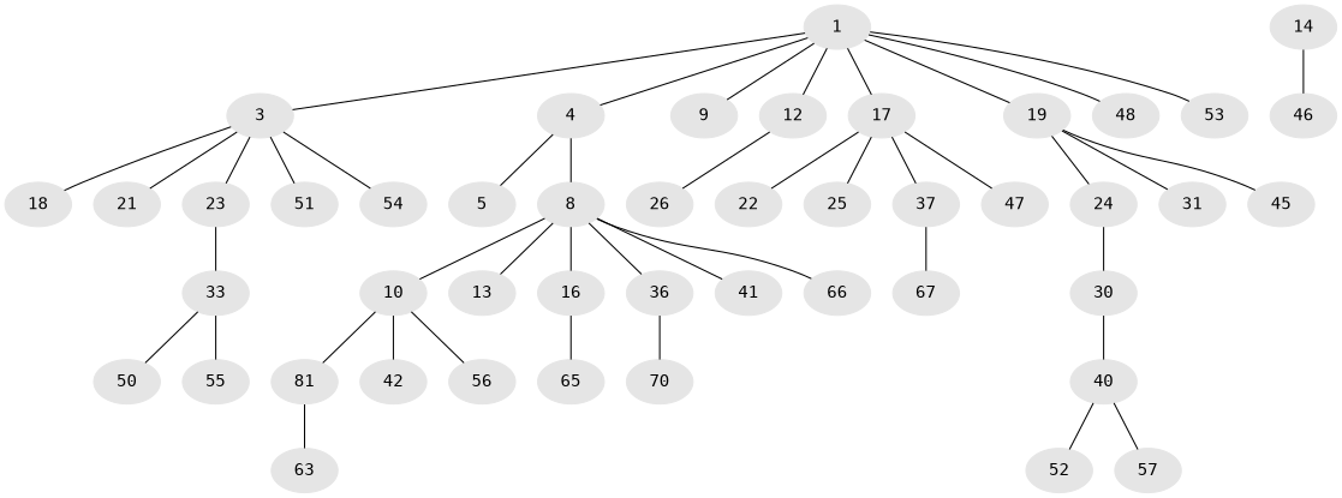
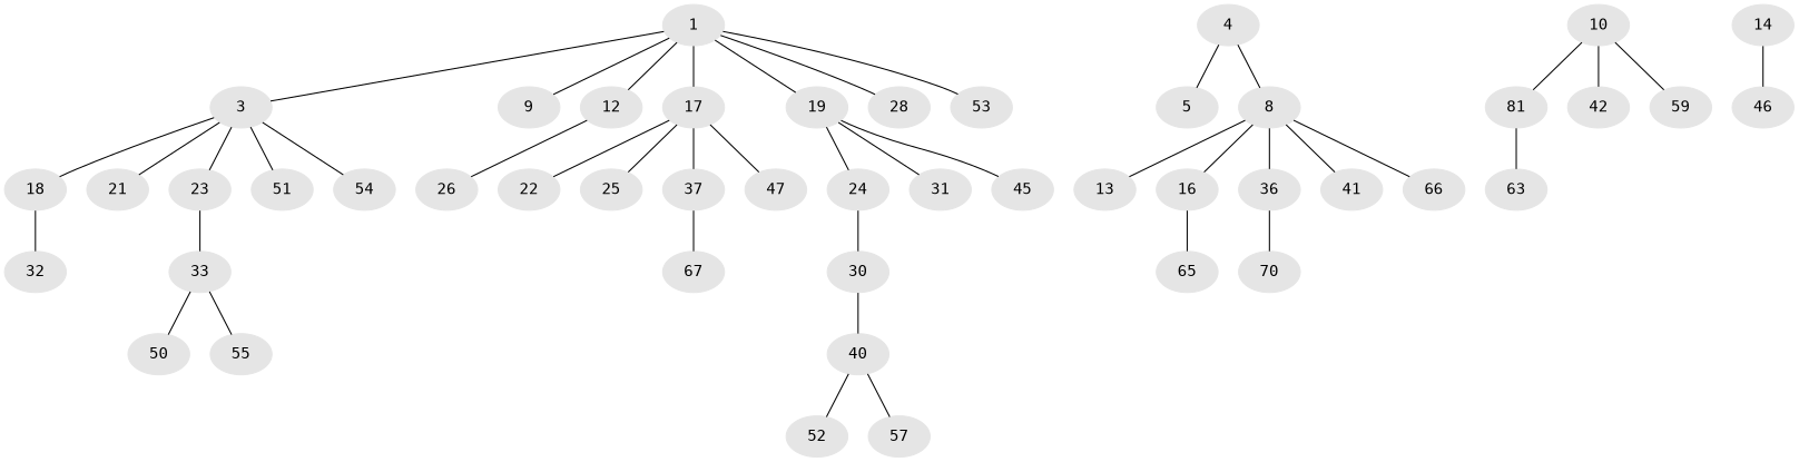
  graph {
    fontname="DejaVu Sans Mono"
    node [color=gray90 fontname="DejaVu Sans Mono" style=filled]
    edge [fontname="DejaVu Sans Mono"]
    1 [super="+2"]
    3 [super="+7"]
    4 [super="+6"]
    9
    12 [super="+72"]
    17 [super="+20"]
    19 [super="+35"]
-   28 [super="+74" label=48]
+   28 [super="+74"]
    53 [super="+75"]
    18 [super="+61"]
    21 [super="+76"]
    23 [super="+27"]
    51
    54
    5 [super="+77"]
    8 [super="+15"]
    26
    22
    25
    37 [super="+64"]
    47
    24
    31
    45 [super="+58"]
+   32 [super="+34"]
    33 [super="+44"]
    10 [super="+56"]
    13 [super="+73"]
    16 [super="+48"]
    36 [super="+38"]
    41 [super="+62"]
    66
    14 [super="+29"]
    46 [super="+68"]
    n35 [label=81]
    42
-   59 [super="+60" label=56]
+   59 [super="+60"]
    65
    70
    63
    67
    30 [super="+71"]
    50
    55 [super="+69"]
    40 [super="+49"]
    52
    57
    1 -- 3
-   1 -- 4
    1 -- 9
    1 -- 12
    1 -- 17
    1 -- 19
    1 -- 28
    1 -- 53
    3 -- 18
    3 -- 21
    3 -- 23
    3 -- 51
    3 -- 54
    4 -- 5
    4 -- 8
    12 -- 26
    17 -- 22
    17 -- 25
    17 -- 37
    17 -- 47
    19 -- 24
    19 -- 31
    19 -- 45
+   18 -- 32
    23 -- 33
-   8 -- 10
    8 -- 13
    8 -- 16
    8 -- 36
    8 -- 41
    8 -- 66
    37 -- 67
    24 -- 30
    33 -- 50
    33 -- 55
    10 -- n35
    10 -- 42
    10 -- 59
    16 -- 65
    36 -- 70
    14 -- 46
    n35 -- 63
    30 -- 40
    40 -- 52
    40 -- 57
  }
